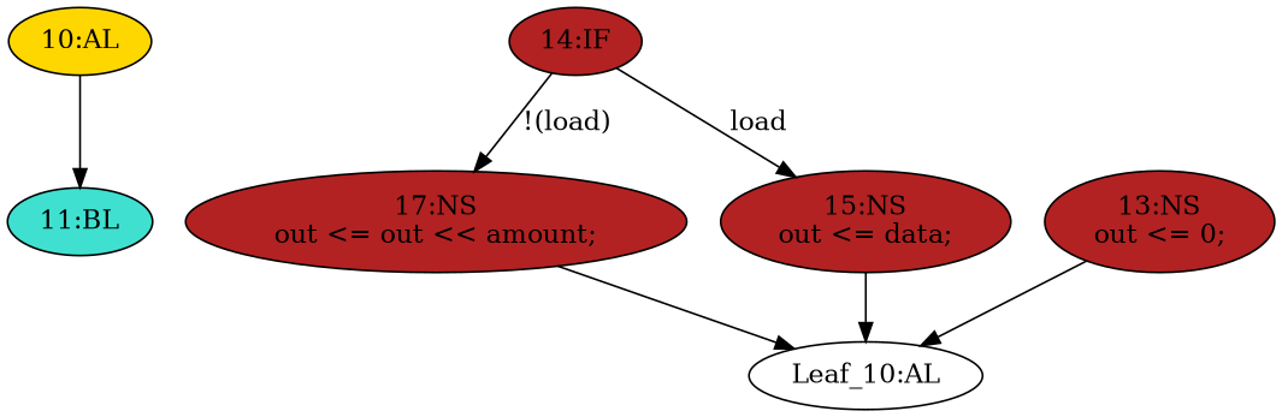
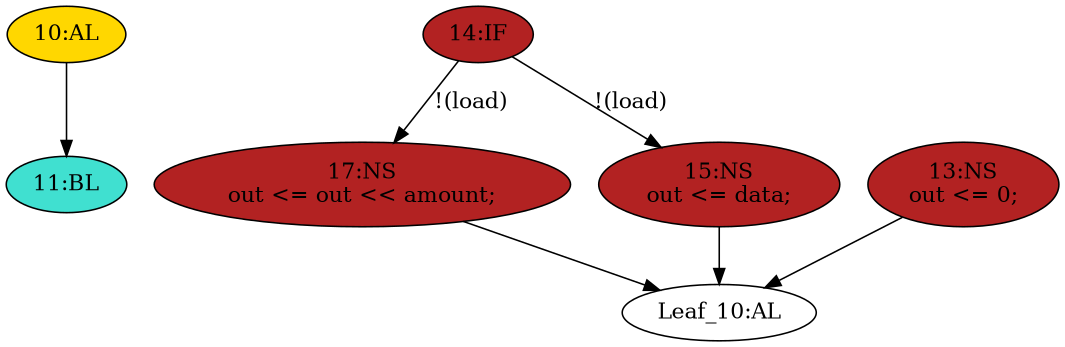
  strict digraph {
    node [fillcolor=firebrick statements="[]" style=filled typ=NonblockingSubstitution]
    edge [cond="[]" lineno=None]
    n1 [ast="<pyverilog.vparser.ast.Always object at 0x7f7e2a958810>" clk_sens=True fillcolor=gold label="10:AL" sens="['clk']" typ=Always use_var="['load', 'reset', 'amount', 'data', 'out']"]
    n2 [ast="<pyverilog.vparser.ast.Block object at 0x7f7e2a958990>" fillcolor=turquoise label="11:BL" typ=Block]
    n3 [ast="<pyverilog.vparser.ast.IfStatement object at 0x7f7e2a958a50>" label="14:IF" typ=IfStatement]
    n4 [ast="<pyverilog.vparser.ast.NonblockingSubstitution object at 0x7f7e2a958a90>" label="17:NS\nout <= out << amount;" statements="[<pyverilog.vparser.ast.NonblockingSubstitution object at 0x7f7e2a958a90>]"]
    n5 [ast="<pyverilog.vparser.ast.NonblockingSubstitution object at 0x7f7e2a958cd0>" label="15:NS\nout <= data;" statements="[<pyverilog.vparser.ast.NonblockingSubstitution object at 0x7f7e2a958cd0>]"]
    n6 [ast="<pyverilog.vparser.ast.NonblockingSubstitution object at 0x7f7e2a958e50>" label="13:NS\nout <= 0;" statements="[<pyverilog.vparser.ast.NonblockingSubstitution object at 0x7f7e2a958e50>]"]
    n7 [def_var="['out']" label="Leaf_10:AL" fillcolor="" statements="" style="" typ=""]
    n1 -> n2
    n3 -> n4 [cond="['load']" label="!(load)" lineno=14]
-   n3 -> n5 [cond="['load']" label=load lineno=14]
+   n3 -> n5 [cond="['load']" label="!(load)" lineno=14]
    n4 -> n7
    n5 -> n7
    n6 -> n7
  }
